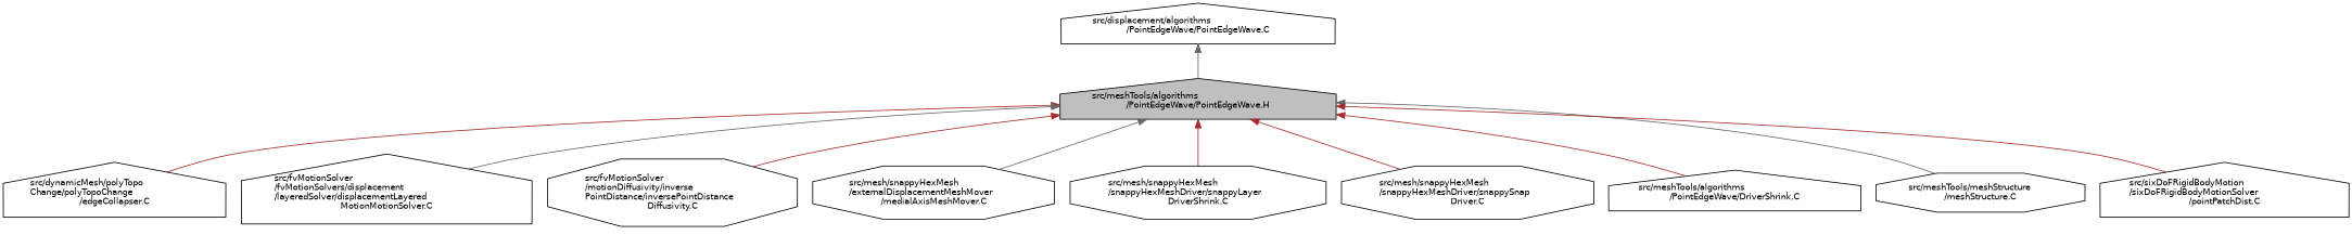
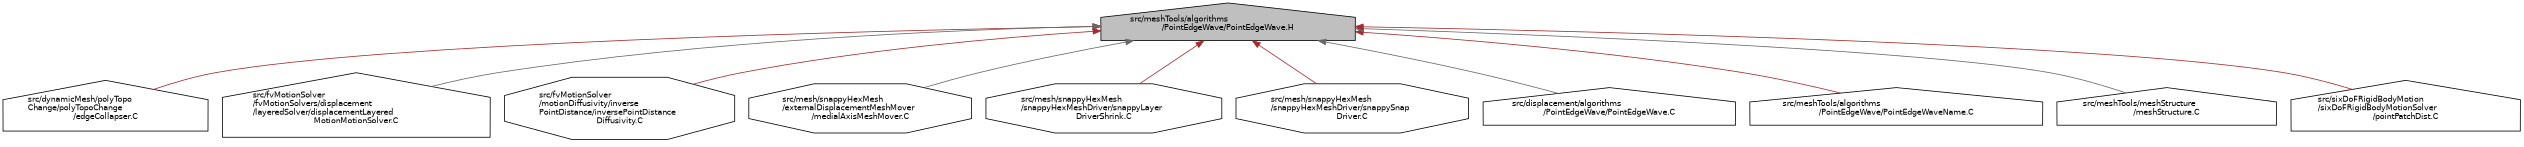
  digraph {
    node [color=black fontname=Helvetica fontsize=10 shape=house]
    edge [color=brown dir=back fontname=Helvetica fontsize=10 labelfontname=Helvetica labelfontsize=10 style=solid]
    n1 [fillcolor=grey75 fontcolor=black height=0.2 label="src/meshTools/algorithms\l/PointEdgeWave/PointEdgeWave.H" style=filled width=0.4]
    n2 [height=0.2 label="src/dynamicMesh/polyTopo\lChange/polyTopoChange\l/edgeCollapser.C" width=0.4]
    n3 [height=0.2 label="src/fvMotionSolver\l/fvMotionSolvers/displacement\l/layeredSolver/displacementLayered\lMotionMotionSolver.C" width=0.4]
    n4 [height=0.2 label="src/fvMotionSolver\l/motionDiffusivity/inverse\lPointDistance/inversePointDistance\lDiffusivity.C" shape=octagon width=0.4]
    n5 [height=0.2 label="src/mesh/snappyHexMesh\l/externalDisplacementMeshMover\l/medialAxisMeshMover.C" shape=octagon width=0.4]
    n6 [height=0.2 label="src/mesh/snappyHexMesh\l/snappyHexMeshDriver/snappyLayer\lDriverShrink.C" shape=octagon width=0.4]
    n7 [height=0.2 label="src/mesh/snappyHexMesh\l/snappyHexMeshDriver/snappySnap\lDriver.C" shape=octagon width=0.4]
    n8 [height=0.2 label="src/displacement/algorithms\l/PointEdgeWave/PointEdgeWave.C" width=0.4]
-   n9 [height=0.2 label="src/meshTools/algorithms\l/PointEdgeWave/DriverShrink.C" width=0.4]
-   n10 [height=0.2 label="src/meshTools/meshStructure\l/meshStructure.C" shape=octagon width=0.4]
+   n9 [height=0.2 label="src/meshTools/algorithms\l/PointEdgeWave/PointEdgeWaveName.C" width=0.4]
+   n10 [height=0.2 label="src/meshTools/meshStructure\l/meshStructure.C" width=0.4]
    n11 [height=0.2 label="src/sixDoFRigidBodyMotion\l/sixDoFRigidBodyMotionSolver\l/pointPatchDist.C" width=0.4]
    n1 -> n2
    n1 -> n3 [color=gray40]
    n1 -> n4
    n1 -> n5 [color=gray40]
    n1 -> n6
    n1 -> n7
-   n8 -> n1 [color=gray40]
+   n1 -> n8 [color=gray40]
    n1 -> n9
    n1 -> n10 [color=gray40]
    n1 -> n11
  }
